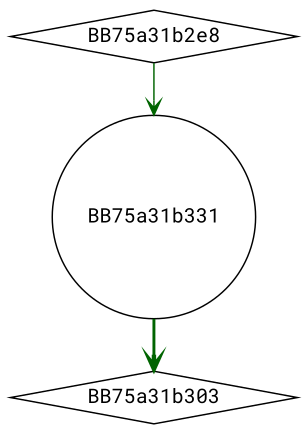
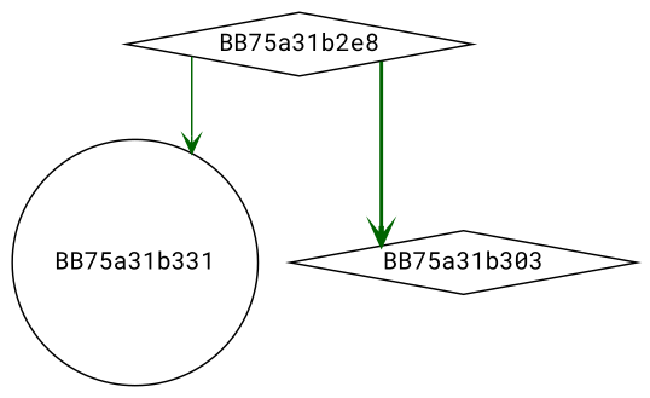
  digraph {
    fontname="Roboto Mono"
    splines=ortho
    node [fontname="Roboto Mono" shape=diamond]
    edge [arrowhead=vee color=darkgreen fontname="Roboto Mono"]
    BB75a31b331 [shape=circle]
    BB75a31b2e8
    n3 [label=BB75a31b303]
    BB75a31b2e8 -> BB75a31b331 [style=solid]
-   BB75a31b331 -> n3 [style=bold]
+   BB75a31b2e8 -> n3 [style=bold]
  }
